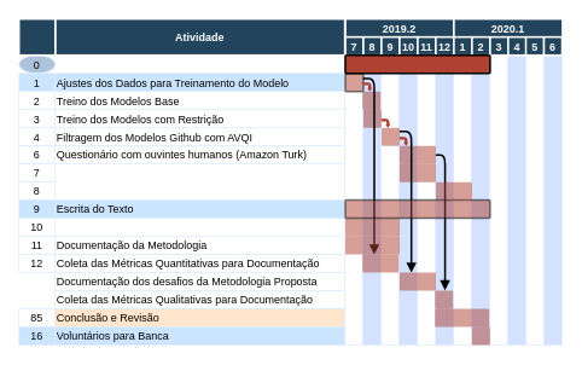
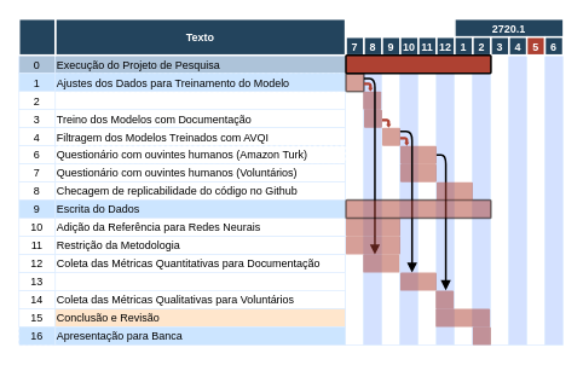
  <mxCell id="0" />
  <mxCell id="1" value="Untitled Layer" parent="0" />
  <mxCell id="2" value="" style="strokeColor=#DEEDFF" vertex="1" parent="1"><mxGeometry x="580.5" y="60" width="20" height="320" as="geometry" /></mxCell>
  <mxCell id="3" value="" style="strokeColor=#DEEDFF;fillColor=#D4E1FF" vertex="1" parent="1"><mxGeometry x="600.5" y="60" width="20" height="320" as="geometry" /></mxCell>
  <mxCell id="4" value="" style="strokeColor=#DEEDFF" vertex="1" parent="1"><mxGeometry x="540.5" y="60" width="20" height="320" as="geometry" /></mxCell>
  <mxCell id="5" value="" style="strokeColor=#DEEDFF;fillColor=#D4E1FF" vertex="1" parent="1"><mxGeometry x="560.5" y="60" width="20" height="320" as="geometry" /></mxCell>
  <mxCell id="6" value="" style="strokeColor=#DEEDFF" vertex="1" parent="1"><mxGeometry x="500.5" y="60" width="20" height="320" as="geometry" /></mxCell>
  <mxCell id="7" value="" style="strokeColor=#DEEDFF;fillColor=#D4E1FF" vertex="1" parent="1"><mxGeometry x="520.5" y="60" width="20" height="320" as="geometry" /></mxCell>
  <mxCell id="8" value="" style="strokeColor=#DEEDFF;fillColor=#D4E1FF" vertex="1" parent="1"><mxGeometry x="480.5" y="60" width="20" height="320" as="geometry" /></mxCell>
  <mxCell id="9" value="" style="strokeColor=#DEEDFF" vertex="1" parent="1"><mxGeometry x="380.5" y="60" width="20" height="320" as="geometry" /></mxCell>
  <mxCell id="10" value="" style="strokeColor=#DEEDFF" vertex="1" parent="1"><mxGeometry x="420.5" y="60" width="20" height="320" as="geometry" /></mxCell>
  <mxCell id="11" value="" style="strokeColor=#DEEDFF" vertex="1" parent="1"><mxGeometry x="460.5" y="60" width="20" height="320" as="geometry" /></mxCell>
  <mxCell id="12" value="" style="strokeColor=#DEEDFF;fillColor=#D4E1FF" vertex="1" parent="1"><mxGeometry x="400.5" y="60" width="20" height="320" as="geometry" /></mxCell>
  <mxCell id="13" value="" style="strokeColor=#DEEDFF;fillColor=#D4E1FF" vertex="1" parent="1"><mxGeometry x="440.5" y="60" width="20" height="320" as="geometry" /></mxCell>
- <mxCell id="14" value="2019.2" style="fillColor=#23445D;strokeColor=#FFFFFF;strokeWidth=2;fontColor=#FFFFFF;fontStyle=1" vertex="1" parent="1"><mxGeometry x="381" y="20" width="120" height="20" as="geometry" /></mxCell>
- <mxCell id="15" value="2020.1" style="fillColor=#23445D;strokeColor=#FFFFFF;strokeWidth=2;fontColor=#FFFFFF;fontStyle=1" vertex="1" parent="1"><mxGeometry x="501" y="20" width="120" height="20" as="geometry" /></mxCell>
+ <mxCell id="15" value="2720.1" style="fillColor=#23445D;strokeColor=#FFFFFF;strokeWidth=2;fontColor=#FFFFFF;fontStyle=1" vertex="1" parent="1"><mxGeometry x="501" y="20" width="120" height="20" as="geometry" /></mxCell>
  <mxCell id="16" value="7" style="fillColor=#23445D;strokeColor=#FFFFFF;strokeWidth=2;fontColor=#FFFFFF;fontStyle=1" vertex="1" parent="1"><mxGeometry x="381" y="40" width="20" height="20" as="geometry" /></mxCell>
  <mxCell id="17" value="8" style="fillColor=#23445D;strokeColor=#FFFFFF;strokeWidth=2;fontColor=#FFFFFF;fontStyle=1" vertex="1" parent="1"><mxGeometry x="401" y="40" width="20" height="20" as="geometry" /></mxCell>
  <mxCell id="18" value="9" style="fillColor=#23445D;strokeColor=#FFFFFF;strokeWidth=2;fontColor=#FFFFFF;fontStyle=1" vertex="1" parent="1"><mxGeometry x="421" y="40" width="20" height="20" as="geometry" /></mxCell>
  <mxCell id="19" value="10" style="fillColor=#23445D;strokeColor=#FFFFFF;strokeWidth=2;fontColor=#FFFFFF;fontStyle=1" vertex="1" parent="1"><mxGeometry x="441" y="40" width="20" height="20" as="geometry" /></mxCell>
  <mxCell id="20" value="11" style="fillColor=#23445D;strokeColor=#FFFFFF;strokeWidth=2;fontColor=#FFFFFF;fontStyle=1" vertex="1" parent="1"><mxGeometry x="461" y="40" width="20" height="20" as="geometry" /></mxCell>
  <mxCell id="21" value="12" style="fillColor=#23445D;strokeColor=#FFFFFF;strokeWidth=2;fontColor=#FFFFFF;fontStyle=1" vertex="1" parent="1"><mxGeometry x="481" y="40" width="20" height="20" as="geometry" /></mxCell>
  <mxCell id="22" value="1" style="fillColor=#23445D;strokeColor=#FFFFFF;strokeWidth=2;fontColor=#FFFFFF;fontStyle=1" vertex="1" parent="1"><mxGeometry x="501" y="40" width="20" height="20" as="geometry" /></mxCell>
  <mxCell id="23" value="2" style="fillColor=#23445D;strokeColor=#FFFFFF;strokeWidth=2;fontColor=#FFFFFF;fontStyle=1" vertex="1" parent="1"><mxGeometry x="521" y="40" width="20" height="20" as="geometry" /></mxCell>
  <mxCell id="24" value="3" style="fillColor=#23445D;strokeColor=#FFFFFF;strokeWidth=2;fontColor=#FFFFFF;fontStyle=1" vertex="1" parent="1"><mxGeometry x="541" y="40" width="20" height="20" as="geometry" /></mxCell>
  <mxCell id="25" value="4" style="fillColor=#23445D;strokeColor=#FFFFFF;strokeWidth=2;fontColor=#FFFFFF;fontStyle=1" vertex="1" parent="1"><mxGeometry x="561" y="40" width="20" height="20" as="geometry" /></mxCell>
- <mxCell id="26" value="5" style="fillColor=#23445D;strokeColor=#FFFFFF;strokeWidth=2;fontColor=#FFFFFF;fontStyle=1" vertex="1" parent="1"><mxGeometry x="580.5" y="40" width="20" height="20" as="geometry" /></mxCell>
+ <mxCell id="26" value="5" style="fillColor=#ae4132;strokeColor=#FFFFFF;strokeWidth=2;fontColor=#FFFFFF;fontStyle=1;" vertex="1" parent="1"><mxGeometry x="580.5" y="40" width="20" height="20" as="geometry" /></mxCell>
  <mxCell id="27" value="6" style="fillColor=#23445D;strokeColor=#FFFFFF;strokeWidth=2;fontColor=#FFFFFF;fontStyle=1" vertex="1" parent="1"><mxGeometry x="600.5" y="40" width="20" height="20" as="geometry" /></mxCell>
  <mxCell id="28" parent="0" />
- <mxCell id="29" value="0" style="ellipse;strokeColor=#DEEDFF;fillColor=#ADC3D9;" parent="28" vertex="1"><mxGeometry x="20.5" y="60" width="40" height="20" as="geometry" /></mxCell>
+ <mxCell id="29" value="0" style="strokeColor=#DEEDFF;fillColor=#ADC3D9" parent="28" vertex="1"><mxGeometry x="20.5" y="60" width="40" height="20" as="geometry" /></mxCell>
+ <mxCell id="30" value="Execução do Projeto de Pesquisa" style="align=left;strokeColor=#DEEDFF;fillColor=#ADC3D9" parent="28" vertex="1"><mxGeometry x="60.5" y="60" width="320" height="20" as="geometry" /></mxCell>
  <mxCell id="31" value="1" style="strokeColor=#DEEDFF;fillColor=#CCE5FF" parent="28" vertex="1"><mxGeometry x="20.5" y="80" width="40" height="20" as="geometry" /></mxCell>
- <mxCell id="32" value="Ajustes dos Dados para Treinamento do Modelo" style="align=left;strokeColor=#DEEDFF;fillColor=#CCE5FF" parent="28" vertex="1"><mxGeometry x="60.5" y="80" width="320.0" height="20" as="geometry" /></mxCell>
+ <mxCell id="32" value="Ajustes dos Dados para Treinamento do Modelo" style="align=left;strokeColor=#DEEDFF;fillColor=#CCE5FF;dashed=1;" parent="28" vertex="1"><mxGeometry x="60.5" y="80" width="320.0" height="20" as="geometry" /></mxCell>
  <mxCell id="33" value="2" style="strokeColor=#DEEDFF" parent="28" vertex="1"><mxGeometry x="20.5" y="100" width="40" height="20" as="geometry" /></mxCell>
- <mxCell id="34" value="Treino dos Modelos Base" style="align=left;strokeColor=#DEEDFF" parent="28" vertex="1"><mxGeometry x="60.5" y="100" width="320.0" height="20.0" as="geometry" /></mxCell>
  <mxCell id="35" value="3" style="strokeColor=#DEEDFF" parent="28" vertex="1"><mxGeometry x="20.5" y="120" width="40" height="20" as="geometry" /></mxCell>
- <mxCell id="36" value="Treino dos Modelos com Restrição" style="align=left;strokeColor=#DEEDFF" parent="28" vertex="1"><mxGeometry x="60.5" y="120" width="320" height="20" as="geometry" /></mxCell>
+ <mxCell id="36" value="Treino dos Modelos com Documentação" style="align=left;strokeColor=#DEEDFF" parent="28" vertex="1"><mxGeometry x="60.5" y="120" width="320" height="20" as="geometry" /></mxCell>
  <mxCell id="37" value="4" style="strokeColor=#DEEDFF" parent="28" vertex="1"><mxGeometry x="20.5" y="140" width="40" height="20" as="geometry" /></mxCell>
- <mxCell id="38" value="Filtragem dos Modelos Github com AVQI" style="align=left;strokeColor=#DEEDFF" parent="28" vertex="1"><mxGeometry x="60.5" y="140" width="320.0" height="20" as="geometry" /></mxCell>
+ <mxCell id="38" value="Filtragem dos Modelos Treinados com AVQI" style="align=left;strokeColor=#DEEDFF" parent="28" vertex="1"><mxGeometry x="60.5" y="140" width="320.0" height="20" as="geometry" /></mxCell>
  <mxCell id="39" value="6" style="strokeColor=#DEEDFF" parent="28" vertex="1"><mxGeometry x="20.5" y="160" width="40" height="20" as="geometry" /></mxCell>
- <mxCell id="40" value="Questionário com ouvintes humanos (Amazon Turk)" style="align=left;strokeColor=#DEEDFF" parent="28" vertex="1"><mxGeometry x="60.5" y="160" width="320.0" height="20" as="geometry" /></mxCell>
+ <mxCell id="40" value="Questionário com ouvintes humanos (Amazon Turk)" style="align=left;strokeColor=#DEEDFF;dashed=1;" parent="28" vertex="1"><mxGeometry x="60.5" y="160" width="320.0" height="20" as="geometry" /></mxCell>
  <mxCell id="41" value="7" style="strokeColor=#DEEDFF" parent="28" vertex="1"><mxGeometry x="20.5" y="180" width="40" height="20" as="geometry" /></mxCell>
+ <mxCell id="42" value="Questionário com ouvintes humanos (Voluntários)" style="align=left;strokeColor=#DEEDFF" parent="28" vertex="1"><mxGeometry x="60.5" y="180" width="320.0" height="20" as="geometry" /></mxCell>
  <mxCell id="43" value="8" style="strokeColor=#DEEDFF" parent="28" vertex="1"><mxGeometry x="20.5" y="200" width="40" height="20" as="geometry" /></mxCell>
+ <mxCell id="44" value="Checagem de replicabilidade do código no Github" style="align=left;strokeColor=#DEEDFF" parent="28" vertex="1"><mxGeometry x="60.5" y="200" width="320.0" height="20" as="geometry" /></mxCell>
  <mxCell id="45" value="9" style="strokeColor=#DEEDFF;fillColor=#CCE5FF" parent="28" vertex="1"><mxGeometry x="20.5" y="220" width="40" height="20" as="geometry" /></mxCell>
- <mxCell id="46" value="Escrita do Texto" style="align=left;strokeColor=#DEEDFF;fillColor=#CCE5FF" parent="28" vertex="1"><mxGeometry x="60.5" y="220" width="320.0" height="20.0" as="geometry" /></mxCell>
+ <mxCell id="46" value="Escrita do Dados" style="align=left;strokeColor=#DEEDFF;fillColor=#CCE5FF" parent="28" vertex="1"><mxGeometry x="60.5" y="220" width="320.0" height="20.0" as="geometry" /></mxCell>
  <mxCell id="47" value="10" style="strokeColor=#DEEDFF" parent="28" vertex="1"><mxGeometry x="20.5" y="240" width="40" height="20" as="geometry" /></mxCell>
+ <mxCell id="48" value="Adição da Referência para Redes Neurais" style="align=left;strokeColor=#DEEDFF" parent="28" vertex="1"><mxGeometry x="60.5" y="240" width="320.0" height="20" as="geometry" /></mxCell>
  <mxCell id="49" value="11" style="strokeColor=#DEEDFF" parent="28" vertex="1"><mxGeometry x="20.5" y="260" width="40" height="20" as="geometry" /></mxCell>
- <mxCell id="50" value="Documentação da Metodologia" style="align=left;strokeColor=#DEEDFF" parent="28" vertex="1"><mxGeometry x="60.5" y="260" width="320.0" height="20" as="geometry" /></mxCell>
+ <mxCell id="50" value="Restrição da Metodologia" style="align=left;strokeColor=#DEEDFF" parent="28" vertex="1"><mxGeometry x="60.5" y="260" width="320.0" height="20" as="geometry" /></mxCell>
  <mxCell id="51" value="12" style="strokeColor=#DEEDFF" parent="28" vertex="1"><mxGeometry x="20.5" y="280" width="40" height="20" as="geometry" /></mxCell>
  <mxCell id="52" value="Coleta das Métricas Quantitativas para Documentação" style="align=left;strokeColor=#DEEDFF" parent="28" vertex="1"><mxGeometry x="60.5" y="280" width="320" height="20" as="geometry" /></mxCell>
- <mxCell id="54" value="Documentação dos desafios da Metodologia Proposta" style="align=left;strokeColor=#DEEDFF" parent="28" vertex="1"><mxGeometry x="60.5" y="300" width="320" height="20" as="geometry" /></mxCell>
- <mxCell id="56" value="Coleta das Métricas Qualitativas para Documentação" style="align=left;strokeColor=#DEEDFF" parent="28" vertex="1"><mxGeometry x="60.5" y="320" width="320.0" height="20" as="geometry" /></mxCell>
- <mxCell id="57" value="85" style="strokeColor=#DEEDFF;fillColor=#FFFFFF" parent="28" vertex="1"><mxGeometry x="20.5" y="340" width="40" height="20" as="geometry" /></mxCell>
+ <mxCell id="53" value="13" style="strokeColor=#DEEDFF" parent="28" vertex="1"><mxGeometry x="20.5" y="300" width="40" height="20" as="geometry" /></mxCell>
+ <mxCell id="55" value="14" style="strokeColor=#DEEDFF" parent="28" vertex="1"><mxGeometry x="20.5" y="320" width="40" height="20" as="geometry" /></mxCell>
+ <mxCell id="56" value="Coleta das Métricas Qualitativas para Voluntários" style="align=left;strokeColor=#DEEDFF" parent="28" vertex="1"><mxGeometry x="60.5" y="320" width="320.0" height="20" as="geometry" /></mxCell>
+ <mxCell id="57" value="15" style="strokeColor=#DEEDFF;fillColor=#FFFFFF" parent="28" vertex="1"><mxGeometry x="20.5" y="340" width="40" height="20" as="geometry" /></mxCell>
  <mxCell id="58" value="Conclusão e Revisão" style="align=left;strokeColor=#DEEDFF;fillColor=#ffe6cc;" parent="28" vertex="1"><mxGeometry x="60.5" y="340" width="320.0" height="20" as="geometry" /></mxCell>
- <mxCell id="59" value="16" style="strokeColor=#DEEDFF;fillColor=#CCE5FF" parent="28" vertex="1"><mxGeometry x="20.5" y="360" width="40" height="20" as="geometry" /></mxCell>
- <mxCell id="60" value="Voluntários para Banca" style="align=left;strokeColor=#DEEDFF;fillColor=#CCE5FF" parent="28" vertex="1"><mxGeometry x="60.5" y="360" width="320.0" height="20" as="geometry" /></mxCell>
- <mxCell id="61" value="Atividade" style="fillColor=#23445D;strokeColor=#FFFFFF;strokeWidth=2;fontColor=#FFFFFF;fontStyle=1" parent="28" vertex="1"><mxGeometry x="60.5" y="20" width="320" height="40" as="geometry" /></mxCell>
+ <mxCell id="59" value="16" style="strokeColor=#DEEDFF;fillColor=#CCE5FF;dashed=1;" parent="28" vertex="1"><mxGeometry x="20.5" y="360" width="40" height="20" as="geometry" /></mxCell>
+ <mxCell id="60" value="Apresentação para Banca" style="align=left;strokeColor=#DEEDFF;fillColor=#CCE5FF" parent="28" vertex="1"><mxGeometry x="60.5" y="360" width="320.0" height="20" as="geometry" /></mxCell>
+ <mxCell id="61" value="Texto" style="fillColor=#23445D;strokeColor=#FFFFFF;strokeWidth=2;fontColor=#FFFFFF;fontStyle=1" parent="28" vertex="1"><mxGeometry x="60.5" y="20" width="320" height="40" as="geometry" /></mxCell>
  <mxCell id="62" value="" style="fillColor=#23445D;strokeColor=#FFFFFF;strokeWidth=2;fontColor=#FFFFFF;fontStyle=1" parent="28" vertex="1"><mxGeometry x="20.5" y="20" width="40" height="40" as="geometry" /></mxCell>
  <mxCell id="63" value="" style="shape=mxgraph.flowchart.process;fillColor=#AE4132;strokeColor=#000000;strokeWidth=2;opacity=50" parent="28" vertex="1"><mxGeometry x="381" y="80" width="20" height="20" as="geometry" /></mxCell>
  <mxCell id="64" value="" style="shape=mxgraph.flowchart.process;fillColor=#AE4132;strokeColor=none;strokeWidth=2;opacity=50" parent="28" vertex="1"><mxGeometry x="400" y="100" width="20.0" height="20.0" as="geometry" /></mxCell>
  <mxCell id="65" value="" style="shape=mxgraph.flowchart.process;fillColor=#AE4132;strokeColor=none;strokeWidth=2;opacity=50" parent="28" vertex="1"><mxGeometry x="401" y="120" width="20" height="20" as="geometry" /></mxCell>
  <mxCell id="66" value="" style="shape=mxgraph.flowchart.process;fillColor=#AE4132;strokeColor=none;strokeWidth=2;opacity=50" parent="28" vertex="1"><mxGeometry x="421" y="140" width="20.0" height="20.0" as="geometry" /></mxCell>
  <mxCell id="67" value="" style="shape=mxgraph.arrows.bent_right_arrow;fillColor=#AE4132;strokeColor=none;strokeWidth=2;direction=south" parent="28" vertex="1"><mxGeometry x="421" y="130" width="10.0" height="10.0" as="geometry" /></mxCell>
  <mxCell id="68" value="" style="shape=mxgraph.arrows.bent_right_arrow;fillColor=#AE4132;strokeColor=none;strokeWidth=2;direction=south" parent="28" vertex="1"><mxGeometry x="441" y="150" width="10.0" height="10.0" as="geometry" /></mxCell>
  <mxCell id="69" value="" style="shape=mxgraph.flowchart.process;fillColor=#AE4132;strokeColor=none;strokeWidth=2;opacity=50" parent="28" vertex="1"><mxGeometry x="441" y="160" width="40" height="20" as="geometry" /></mxCell>
  <mxCell id="70" value="" style="shape=mxgraph.flowchart.process;fillColor=#AE4132;strokeColor=#000000;strokeWidth=2;opacity=100" parent="28" vertex="1"><mxGeometry x="381" y="60" width="160" height="20" as="geometry" /></mxCell>
  <mxCell id="71" value="" style="shape=mxgraph.arrows.bent_right_arrow;fillColor=#AE4132;strokeColor=none;strokeWidth=2;direction=south" vertex="1" parent="28"><mxGeometry x="401" y="90" width="10.0" height="10.0" as="geometry" /></mxCell>
  <mxCell id="72" value="" style="endArrow=block;html=1;exitX=0.997;exitY=0.29;exitDx=0;exitDy=0;exitPerimeter=0;edgeStyle=orthogonalEdgeStyle;endFill=1;strokeWidth=2;rounded=1;jumpSize=5;comic=0;shadow=0;startSize=6;fixDash=0;backgroundOutline=0;noJump=0;orthogonalLoop=0;jumpStyle=arc;" edge="1" parent="28" source="63" target="75"><mxGeometry width="50" height="50" relative="1" as="geometry"><mxPoint x="404" y="100" as="sourcePoint" /><mxPoint x="424" y="80" as="targetPoint" /><Array as="points"><mxPoint x="413" y="86" /></Array></mxGeometry></mxCell>
  <mxCell id="73" value="" style="shape=mxgraph.flowchart.process;fillColor=#AE4132;strokeColor=none;strokeWidth=2;opacity=50" vertex="1" parent="28"><mxGeometry x="381" y="240" width="60" height="20" as="geometry" /></mxCell>
  <mxCell id="74" value="" style="shape=mxgraph.flowchart.process;fillColor=#AE4132;strokeColor=none;strokeWidth=2;opacity=50" vertex="1" parent="28"><mxGeometry x="381" y="260" width="60" height="20" as="geometry" /></mxCell>
  <mxCell id="75" value="" style="shape=mxgraph.flowchart.process;fillColor=#AE4132;strokeColor=none;strokeWidth=2;opacity=50" vertex="1" parent="28"><mxGeometry x="400" y="280" width="40" height="20" as="geometry" /></mxCell>
  <mxCell id="76" value="" style="shape=mxgraph.flowchart.process;fillColor=#AE4132;strokeColor=none;strokeWidth=2;opacity=50" vertex="1" parent="28"><mxGeometry x="441" y="180" width="40" height="20" as="geometry" /></mxCell>
  <mxCell id="77" value="" style="endArrow=block;html=1;edgeStyle=orthogonalEdgeStyle;endFill=1;strokeWidth=2;rounded=1;jumpSize=5;comic=0;shadow=0;startSize=6;fixDash=0;backgroundOutline=0;noJump=0;orthogonalLoop=0;jumpStyle=arc;" edge="1" parent="28" target="78"><mxGeometry width="50" height="50" relative="1" as="geometry"><mxPoint x="441" y="144" as="sourcePoint" /><mxPoint x="460.857" y="334.714" as="targetPoint" /><Array as="points"><mxPoint x="454" y="144" /></Array></mxGeometry></mxCell>
  <mxCell id="78" value="" style="shape=mxgraph.flowchart.process;fillColor=#AE4132;strokeColor=none;strokeWidth=2;opacity=50" vertex="1" parent="28"><mxGeometry x="441" y="300" width="40" height="20" as="geometry" /></mxCell>
  <mxCell id="79" value="" style="shape=mxgraph.flowchart.process;fillColor=#AE4132;strokeColor=none;strokeWidth=2;opacity=50" vertex="1" parent="28"><mxGeometry x="480" y="320" width="20" height="20" as="geometry" /></mxCell>
  <mxCell id="80" value="" style="endArrow=block;html=1;edgeStyle=orthogonalEdgeStyle;endFill=1;strokeWidth=2;rounded=1;jumpSize=5;comic=0;shadow=0;startSize=6;fixDash=0;backgroundOutline=0;noJump=0;orthogonalLoop=0;jumpStyle=arc;entryX=0.56;entryY=-0.02;entryDx=0;entryDy=0;entryPerimeter=0;" edge="1" parent="28" source="69" target="79"><mxGeometry width="50" height="50" relative="1" as="geometry"><mxPoint x="451" y="154.143" as="sourcePoint" /><mxPoint x="464.143" y="310" as="targetPoint" /><Array as="points"><mxPoint x="491" y="170" /></Array></mxGeometry></mxCell>
  <mxCell id="81" value="" style="shape=mxgraph.flowchart.process;fillColor=#AE4132;strokeColor=#000000;strokeWidth=2;opacity=50" parent="28" vertex="1"><mxGeometry x="381" y="220" width="160" height="20" as="geometry" /></mxCell>
  <mxCell id="82" value="" style="shape=mxgraph.flowchart.process;fillColor=#AE4132;strokeColor=none;strokeWidth=2;opacity=50" vertex="1" parent="28"><mxGeometry x="480" y="340" width="60" height="20" as="geometry" /></mxCell>
  <mxCell id="83" value="" style="shape=mxgraph.flowchart.process;fillColor=#AE4132;strokeColor=none;strokeWidth=2;opacity=50" vertex="1" parent="28"><mxGeometry x="521" y="360" width="20" height="20" as="geometry" /></mxCell>
  <mxCell id="84" value="" style="shape=mxgraph.flowchart.process;fillColor=#AE4132;strokeColor=none;strokeWidth=2;opacity=50" vertex="1" parent="28"><mxGeometry x="481" y="200" width="40" height="20" as="geometry" /></mxCell>
